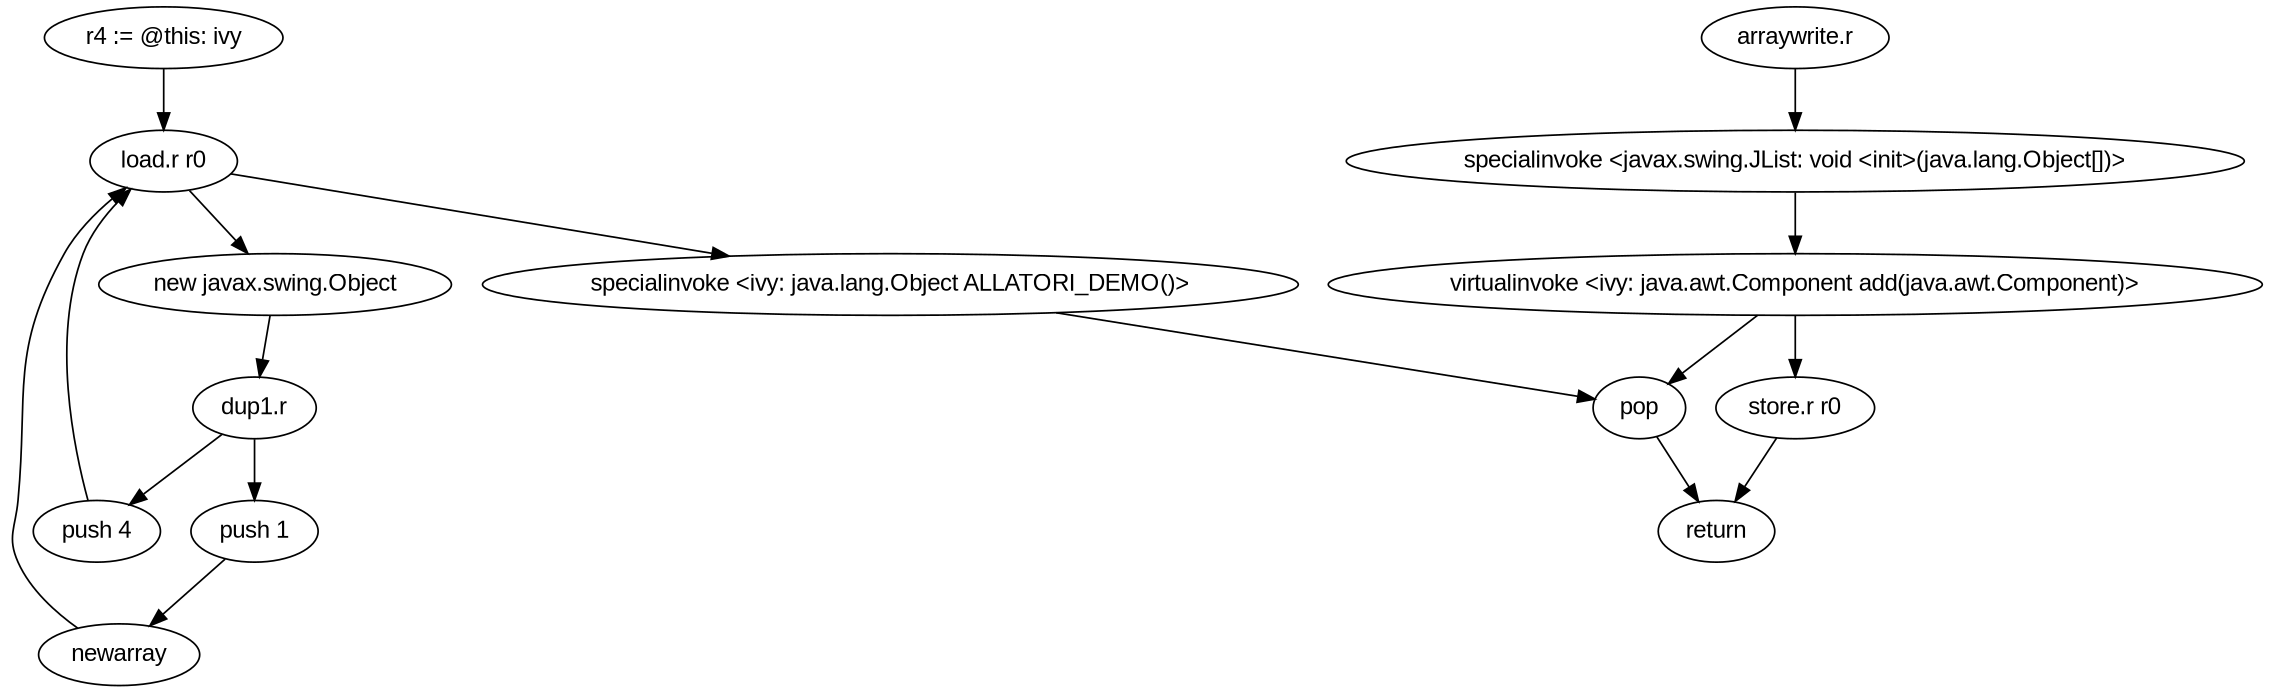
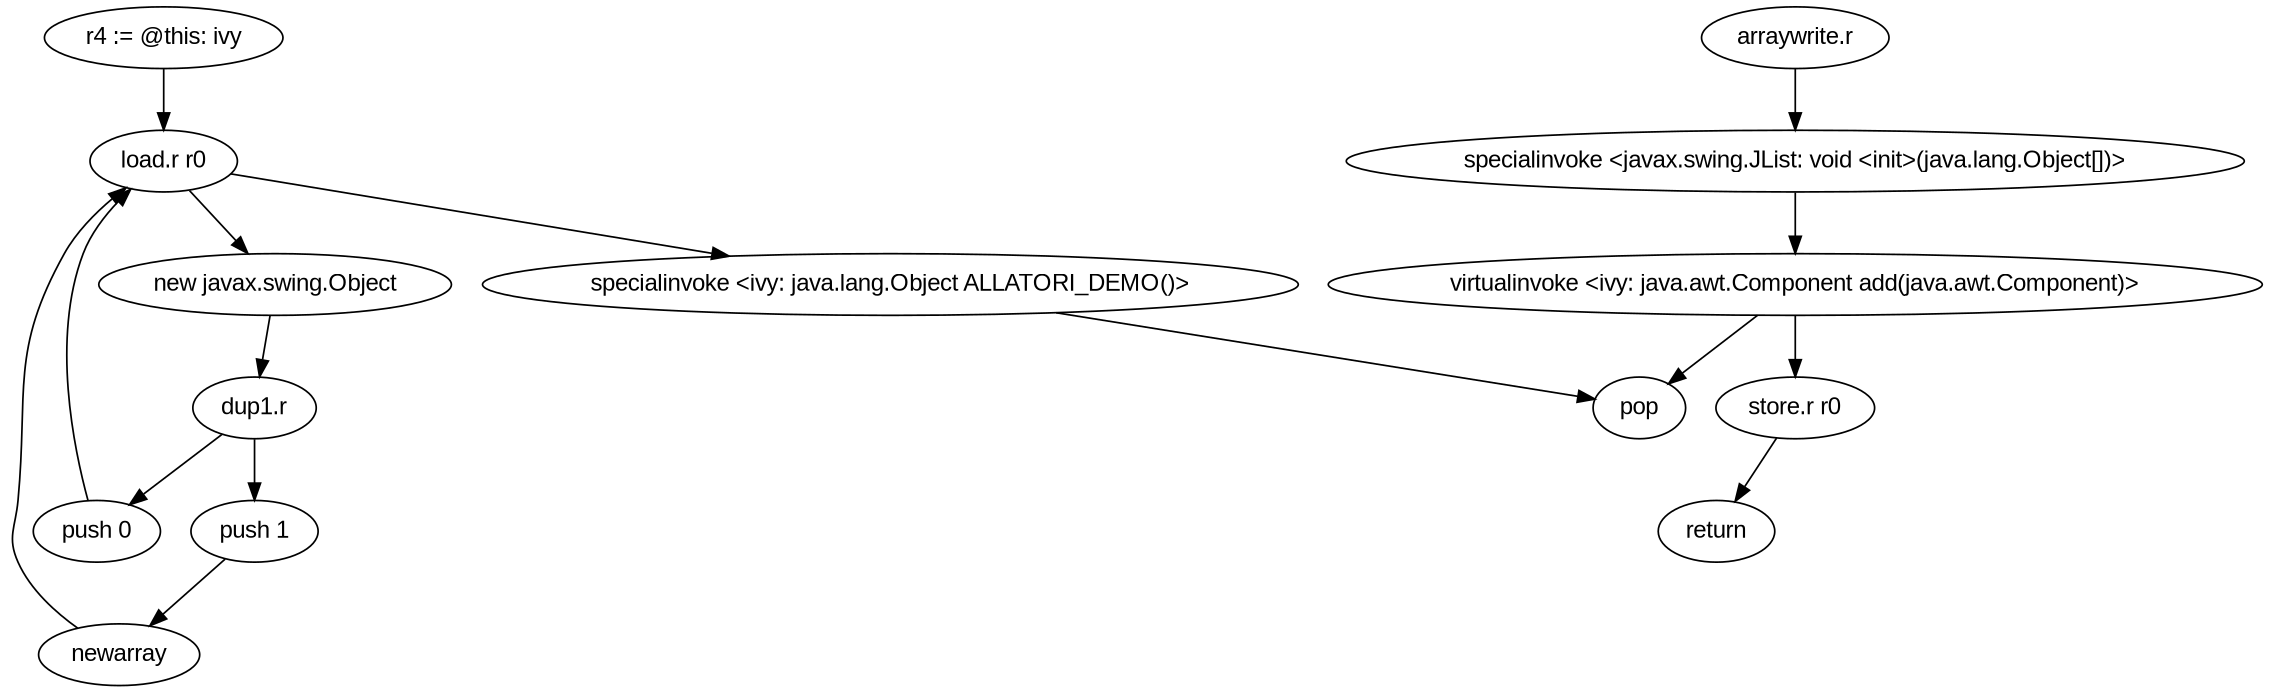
  digraph {
    fontname="Liberation Sans"
    node [fontname="Liberation Sans"]
    edge [fontname="Liberation Sans"]
    n1 [label="r4 := @this: ivy"]
    "load.r r0"
    n3 [label="new javax.swing.Object"]
    "specialinvoke <ivy: java.lang.Object ALLATORI_DEMO()>"
    "dup1.r"
    pop
    "push 1"
-   "push 0" [label="push 4"]
+   "push 0"
    newarray
    "arraywrite.r"
    "specialinvoke <javax.swing.JList: void <init>(java.lang.Object[])>"
    "virtualinvoke <ivy: java.awt.Component add(java.awt.Component)>"
    "store.r r0"
    return
    n1 -> "load.r r0"
    "load.r r0" -> n3
    "load.r r0" -> "specialinvoke <ivy: java.lang.Object ALLATORI_DEMO()>"
    n3 -> "dup1.r"
    "specialinvoke <ivy: java.lang.Object ALLATORI_DEMO()>" -> pop
    "dup1.r" -> "push 1"
    "dup1.r" -> "push 0"
-   pop -> return
    "push 1" -> newarray
    "push 0" -> "load.r r0"
    newarray -> "load.r r0"
    "arraywrite.r" -> "specialinvoke <javax.swing.JList: void <init>(java.lang.Object[])>"
    "specialinvoke <javax.swing.JList: void <init>(java.lang.Object[])>" -> "virtualinvoke <ivy: java.awt.Component add(java.awt.Component)>"
    "virtualinvoke <ivy: java.awt.Component add(java.awt.Component)>" -> pop
    "virtualinvoke <ivy: java.awt.Component add(java.awt.Component)>" -> "store.r r0"
    "store.r r0" -> return
  }
